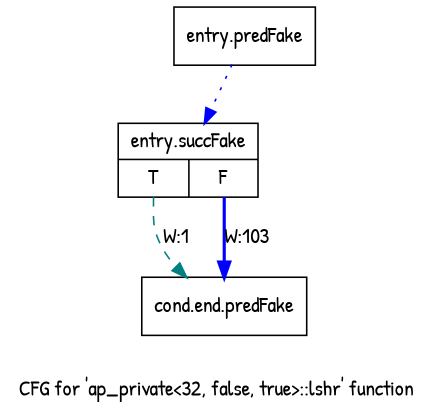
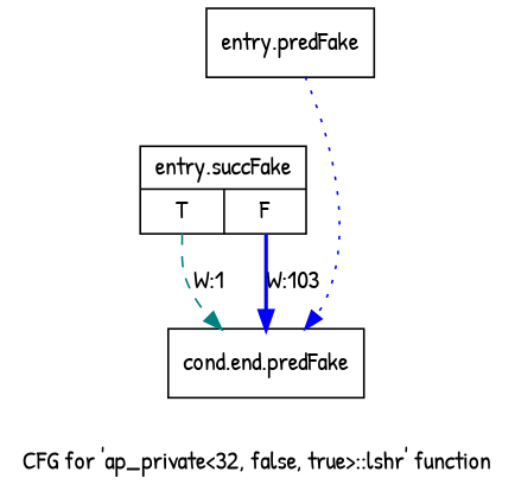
  digraph {
    fontname="Patrick Hand"
    label="CFG for 'ap_private\<32, false, true\>::lshr' function"
    node [fontname="Patrick Hand" shape=record filename="/home/omerfaruk/tools/Xilinx/Vitis_HLS/2023.2/include/etc/ap_private.h" linenumber=1841]
    edge [color=blue execusionnum=102 filename="/home/omerfaruk/tools/Xilinx/Vitis_HLS/2023.2/include/etc/ap_private.h" fontname="Patrick Hand"]
    n1 [label="{entry.predFake}" filename="" linenumber=""]
    n2 [label="{entry.succFake|{<s0>T|<s1>F}}"]
    n3 [label="{cond.end.predFake}"]
-   n1 -> n2 [style=dotted]
+   n1 -> n3 [style=dotted]
    n2 -> n3 [color=teal execusionnum=0 label="W:1" style=dashed tailport=s0]
    n2 -> n3 [label="W:103" style=bold tailport=s1]
  }
